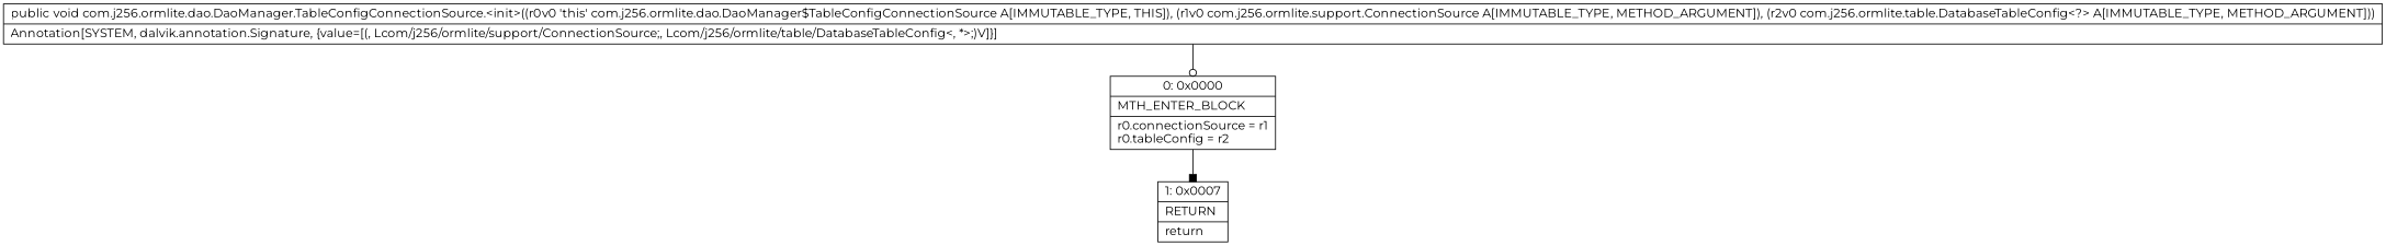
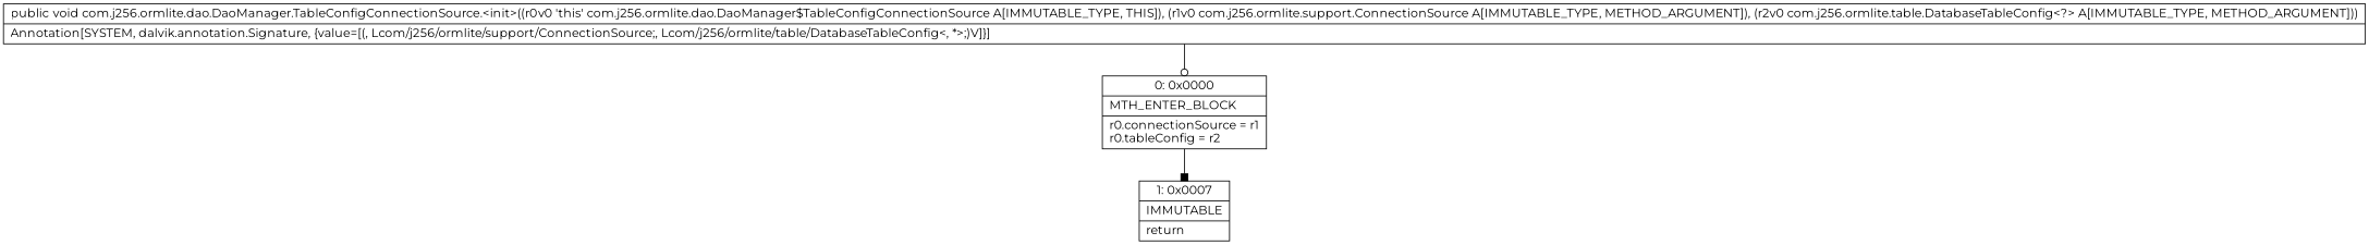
  digraph {
    fontname=Montserrat
    node [shape=record fontname=Montserrat]
    edge [fontname=Montserrat]
    n1 [label="{0\:\ 0x0000|MTH_ENTER_BLOCK\l|r0.connectionSource = r1\lr0.tableConfig = r2\l}"]
-   n2 [label="{1\:\ 0x0007|RETURN\l|return\l}"]
+   n2 [label="{1\:\ 0x0007|IMMUTABLE\l|return\l}"]
    n3 [label="{public void com.j256.ormlite.dao.DaoManager.TableConfigConnectionSource.\<init\>((r0v0 'this' com.j256.ormlite.dao.DaoManager$TableConfigConnectionSource A[IMMUTABLE_TYPE, THIS]), (r1v0 com.j256.ormlite.support.ConnectionSource A[IMMUTABLE_TYPE, METHOD_ARGUMENT]), (r2v0 com.j256.ormlite.table.DatabaseTableConfig\<?\> A[IMMUTABLE_TYPE, METHOD_ARGUMENT]))  | Annotation[SYSTEM, dalvik.annotation.Signature, \{value=[(, Lcom\/j256\/ormlite\/support\/ConnectionSource;, Lcom\/j256\/ormlite\/table\/DatabaseTableConfig\<, *\>;)V]\}]\l}"]
    n1 -> n2 [arrowhead=box]
    n3 -> n1 [arrowhead=odot]
  }
